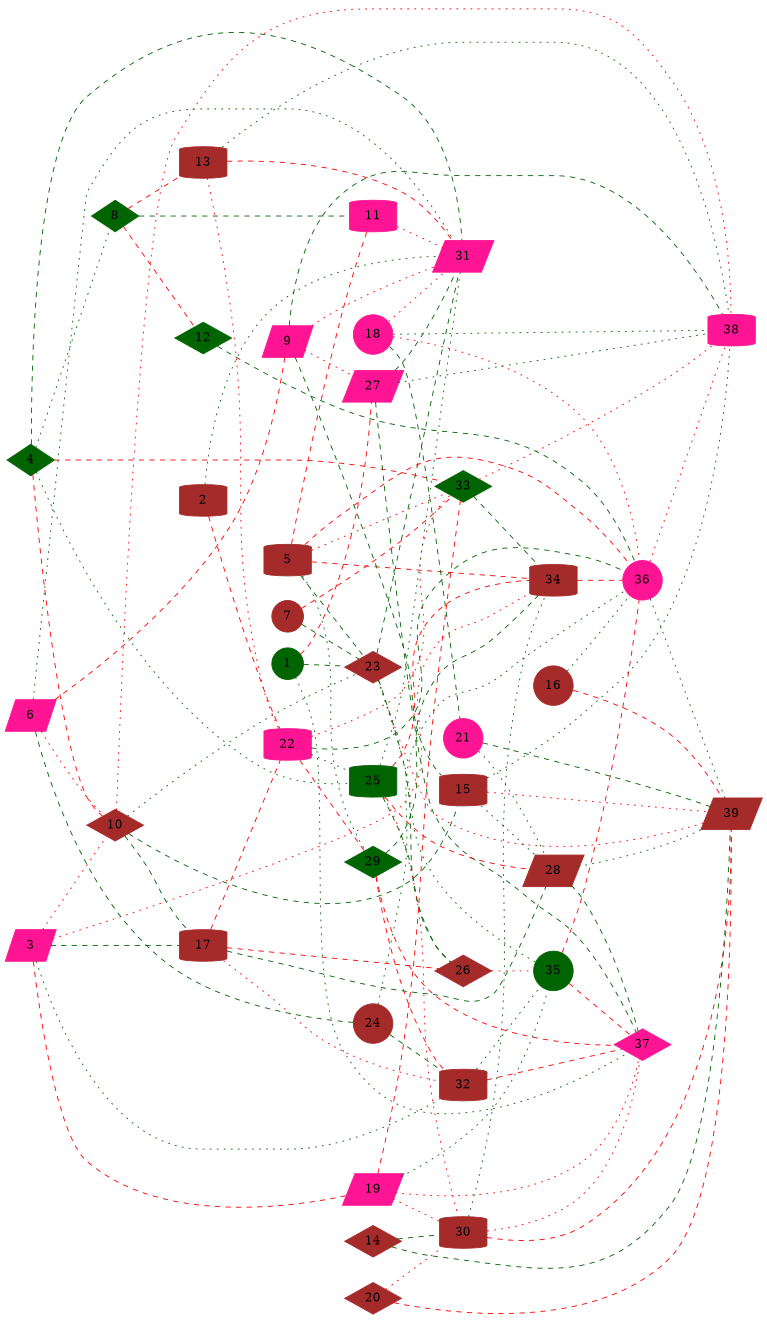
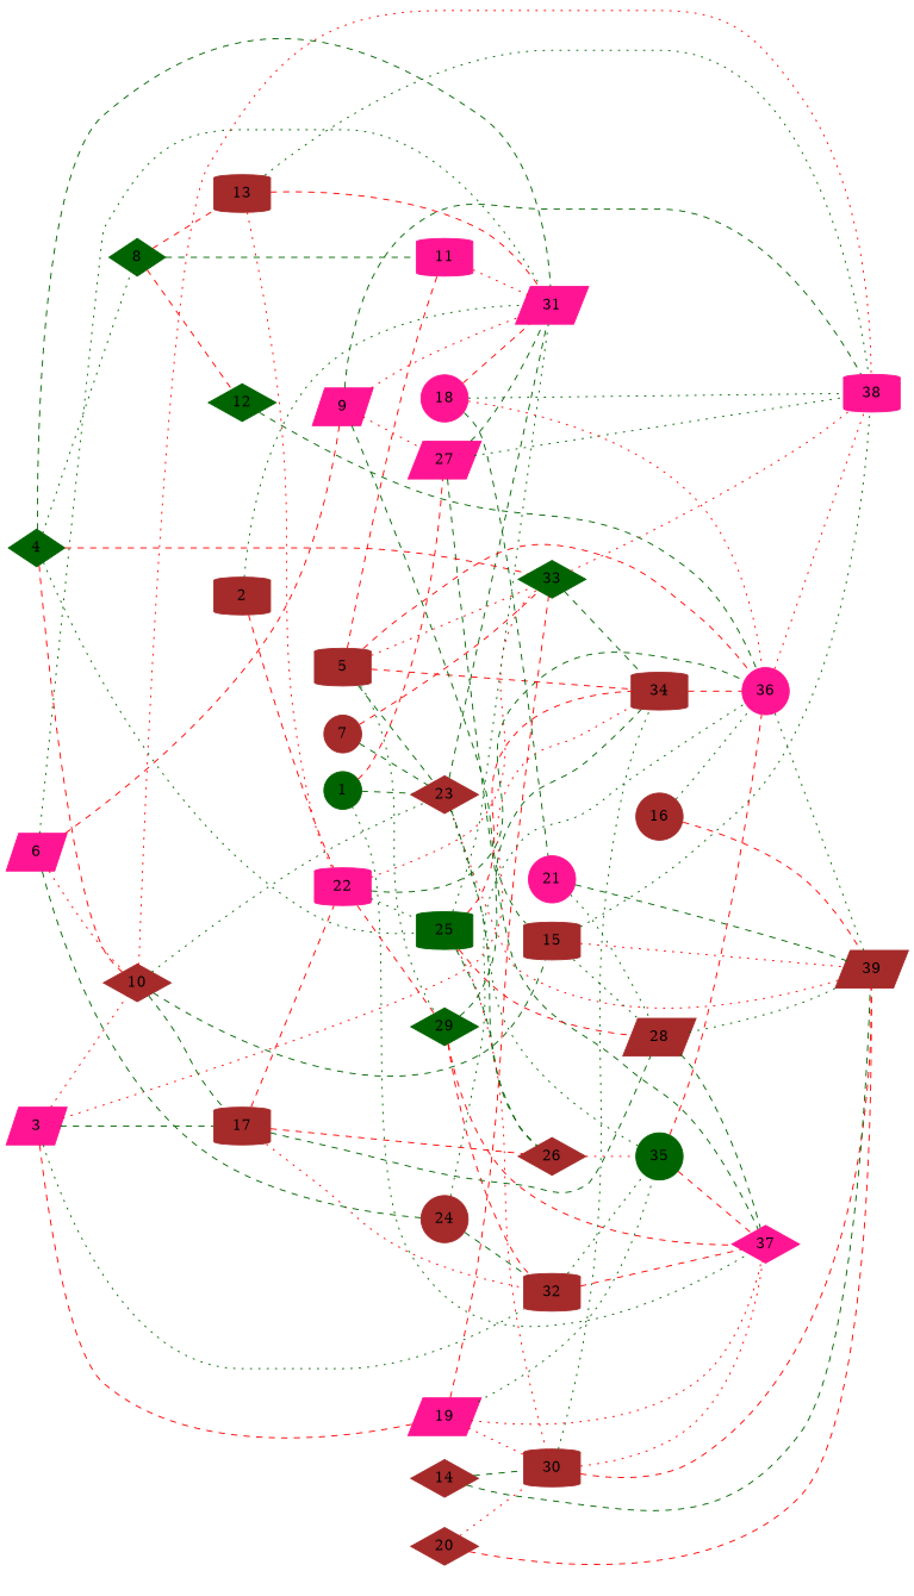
  graph {
    rankdir=LR
    node [color=brown shape=cylinder style=filled]
    edge [color=darkgreen style=dashed weight=1.0]
    1 [color=darkgreen shape=circle]
    23 [shape=diamond]
    27 [color=deeppink shape=parallelogram]
    37 [color=deeppink shape=diamond]
    31 [color=deeppink shape=parallelogram]
    39 [shape=parallelogram]
    26 [shape=diamond]
    35 [color=darkgreen shape=circle]
    38 [color=deeppink]
    22 [color=deeppink]
    2
    25 [color=darkgreen]
    33 [color=darkgreen shape=diamond]
    29 [color=darkgreen shape=diamond]
    36 [color=deeppink shape=circle]
    3 [color=deeppink shape=parallelogram]
    10 [shape=diamond]
    17
    19 [color=deeppink shape=parallelogram]
    32
    34
    15
    28 [shape=parallelogram]
    30
    4 [color=darkgreen shape=diamond]
    8 [color=darkgreen shape=diamond]
    11 [color=deeppink]
    12 [color=darkgreen shape=diamond]
    13
    5
    6 [color=deeppink shape=parallelogram]
    9 [color=deeppink shape=parallelogram]
    24 [shape=circle]
    7 [shape=circle]
    14 [shape=diamond]
    16 [shape=circle]
    18 [color=deeppink shape=circle]
    21 [color=deeppink shape=circle]
    20 [shape=diamond]
    1 -- 23
    1 -- 27 [color=red]
    1 -- 37 [style=dotted]
    23 -- 31
    23 -- 39 [color=red style=dotted]
    23 -- 26
    23 -- 35 [style=dotted weight=2.0]
    27 -- 37 [weight=2.0]
    27 -- 31
    27 -- 38 [style=dotted]
    26 -- 35 [color=red style=dotted]
    35 -- 37 [color=red]
    35 -- 36 [color=red]
    22 -- 25 [style=dotted]
    22 -- 33 [color=red style=dotted]
    22 -- 29 [color=red weight=2.0]
    22 -- 36
    2 -- 31 [style=dotted weight=2.0]
    2 -- 22 [color=red]
    25 -- 31 [style=dotted]
    25 -- 26
    25 -- 34 [color=red]
    25 -- 28 [color=red]
    25 -- 30 [color=red style=dotted]
    33 -- 38 [color=red style=dotted]
    33 -- 34 [weight=2.0]
    29 -- 37 [color=red]
    29 -- 32 [color=red]
    29 -- 34
    36 -- 39 [style=dotted weight=2.0]
    36 -- 38 [color=red style=dotted]
    3 -- 10 [color=red style=dotted]
    3 -- 17
    3 -- 19 [color=red]
    3 -- 32 [style=dotted]
    3 -- 34 [color=red style=dotted]
    10 -- 23 [style=dotted]
    10 -- 38 [color=red style=dotted]
    10 -- 17
    10 -- 15
    17 -- 26 [color=red]
    17 -- 22 [color=red]
    17 -- 32 [color=red style=dotted]
    17 -- 28
    19 -- 37 [color=red style=dotted]
    19 -- 35 [style=dotted]
    19 -- 33 [color=red]
    19 -- 30 [color=red style=dotted]
    32 -- 37 [color=red]
    32 -- 35 [style=dotted]
    34 -- 36 [color=red]
    15 -- 39 [color=red style=dotted]
    15 -- 38 [style=dotted]
    15 -- 28 [style=dotted]
    28 -- 37
    28 -- 39 [style=dotted]
    30 -- 37 [color=red style=dotted]
    30 -- 39 [color=red]
    30 -- 34 [style=dotted]
    4 -- 31
    4 -- 25 [style=dotted]
    4 -- 33 [color=red]
    4 -- 10 [color=red]
    4 -- 8 [style=dotted]
    8 -- 11 [weight=2.0]
    8 -- 12 [color=red]
    8 -- 13 [color=red]
    11 -- 31 [color=red style=dotted]
    12 -- 36
    13 -- 31 [color=red]
    13 -- 38 [style=dotted]
    13 -- 22 [color=red style=dotted]
    5 -- 23
    5 -- 33 [color=red style=dotted]
    5 -- 29 [style=dotted]
    5 -- 36 [color=red]
    5 -- 34 [color=red weight=2.0]
    5 -- 11 [color=red]
    6 -- 31 [style=dotted]
    6 -- 10 [color=red style=dotted]
    6 -- 9 [color=red]
    6 -- 24
    9 -- 27 [color=red style=dotted]
    9 -- 31 [color=red style=dotted weight=2.0]
    9 -- 38
    9 -- 15
    24 -- 36 [style=dotted]
    24 -- 32
    7 -- 23
    7 -- 33 [color=red]
    14 -- 39
    14 -- 30
    16 -- 39 [color=red]
    16 -- 36 [style=dotted]
-   18 -- 31 [color=red style=dotted]
+   18 -- 31 [color=red]
    18 -- 38 [style=dotted]
    18 -- 36 [color=red style=dotted]
    18 -- 21
    21 -- 39
    21 -- 28 [style=dotted]
    20 -- 39 [color=red]
    20 -- 30 [color=red style=dotted]
  }
